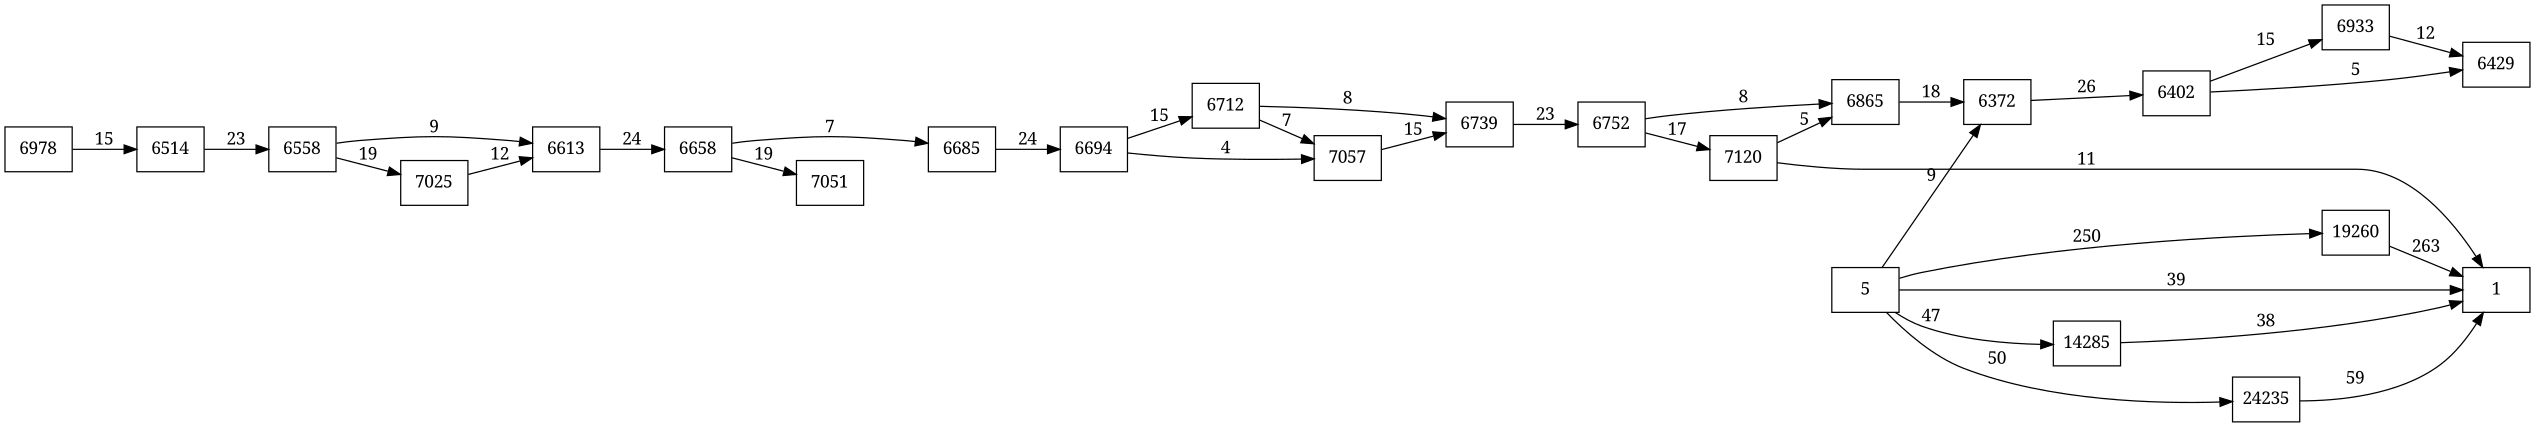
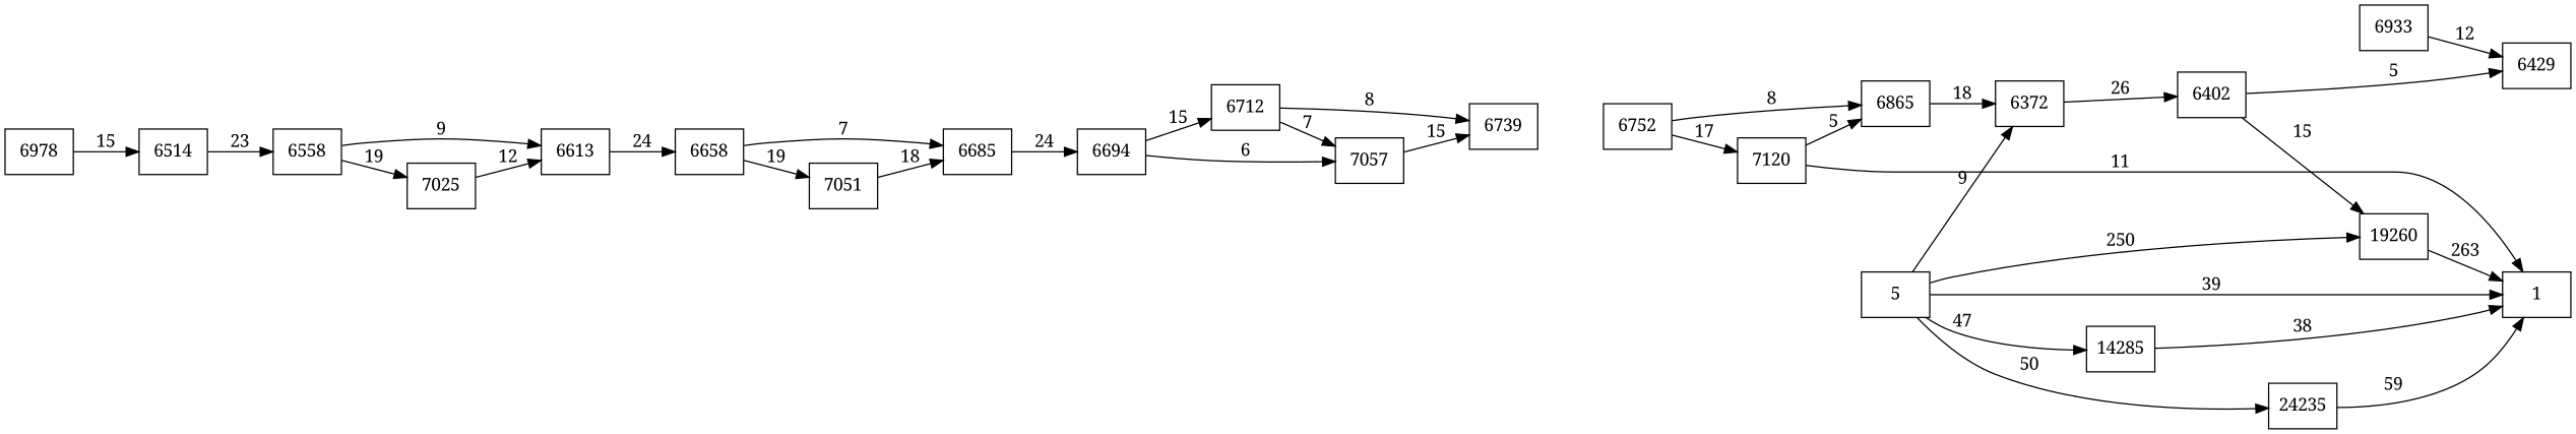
  digraph {
    fontname="Noto Serif"
    rankdir=LR
    node [fontname="Noto Serif" shape=rectangle]
    edge [fontname="Noto Serif"]
    6372
    6402
    6429
    6933
    6514
    6558
    6978
    6613
    7025
    6658
    6685
    7051
    6694
    6712
    7057
    6739
    6752
    6865
    7120
    1
    14285
    19260
    24235
    n24 [label=5]
    6372 -> 6402 [label=26]
    6402 -> 6429 [label=5]
-   6402 -> 6933 [label=15]
+   6402 -> 19260 [label=15]
    6933 -> 6429 [label=12]
    6514 -> 6558 [label=23]
    6558 -> 6613 [label=9]
    6558 -> 7025 [label=19]
    6978 -> 6514 [label=15]
    6613 -> 6658 [label=24]
    7025 -> 6613 [label=12]
    6658 -> 6685 [label=7]
    6658 -> 7051 [label=19]
    6685 -> 6694 [label=24]
+   7051 -> 6685 [label=18]
    6694 -> 6712 [label=15]
-   6694 -> 7057 [label=4]
+   6694 -> 7057 [label=6]
    6712 -> 7057 [label=7]
    6712 -> 6739 [label=8]
    7057 -> 6739 [label=15]
-   6739 -> 6752 [label=23]
    6752 -> 6865 [label=8]
    6752 -> 7120 [label=17]
    6865 -> 6372 [label=18]
    7120 -> 6865 [label=5]
    7120 -> 1 [label=11]
    14285 -> 1 [label=38]
    19260 -> 1 [label=263]
    24235 -> 1 [label=59]
    n24 -> 6372 [label=9]
    n24 -> 1 [label=39]
    n24 -> 14285 [label=47]
    n24 -> 19260 [label=250]
    n24 -> 24235 [label=50]
  }
